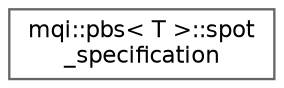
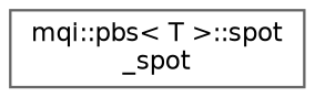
  digraph {
    rankdir=LR
-   n1 [color=grey40 fillcolor=white fontname=Helvetica fontsize=10 height=0.2 label="mqi::pbs\< T \>::spot\l_specification" shape=box style=filled width=0.4]
+   n1 [color=grey40 fillcolor=white fontname=Helvetica fontsize=10 height=0.2 label="mqi::pbs\< T \>::spot\l_spot" shape=box style=filled width=0.4]
  }
